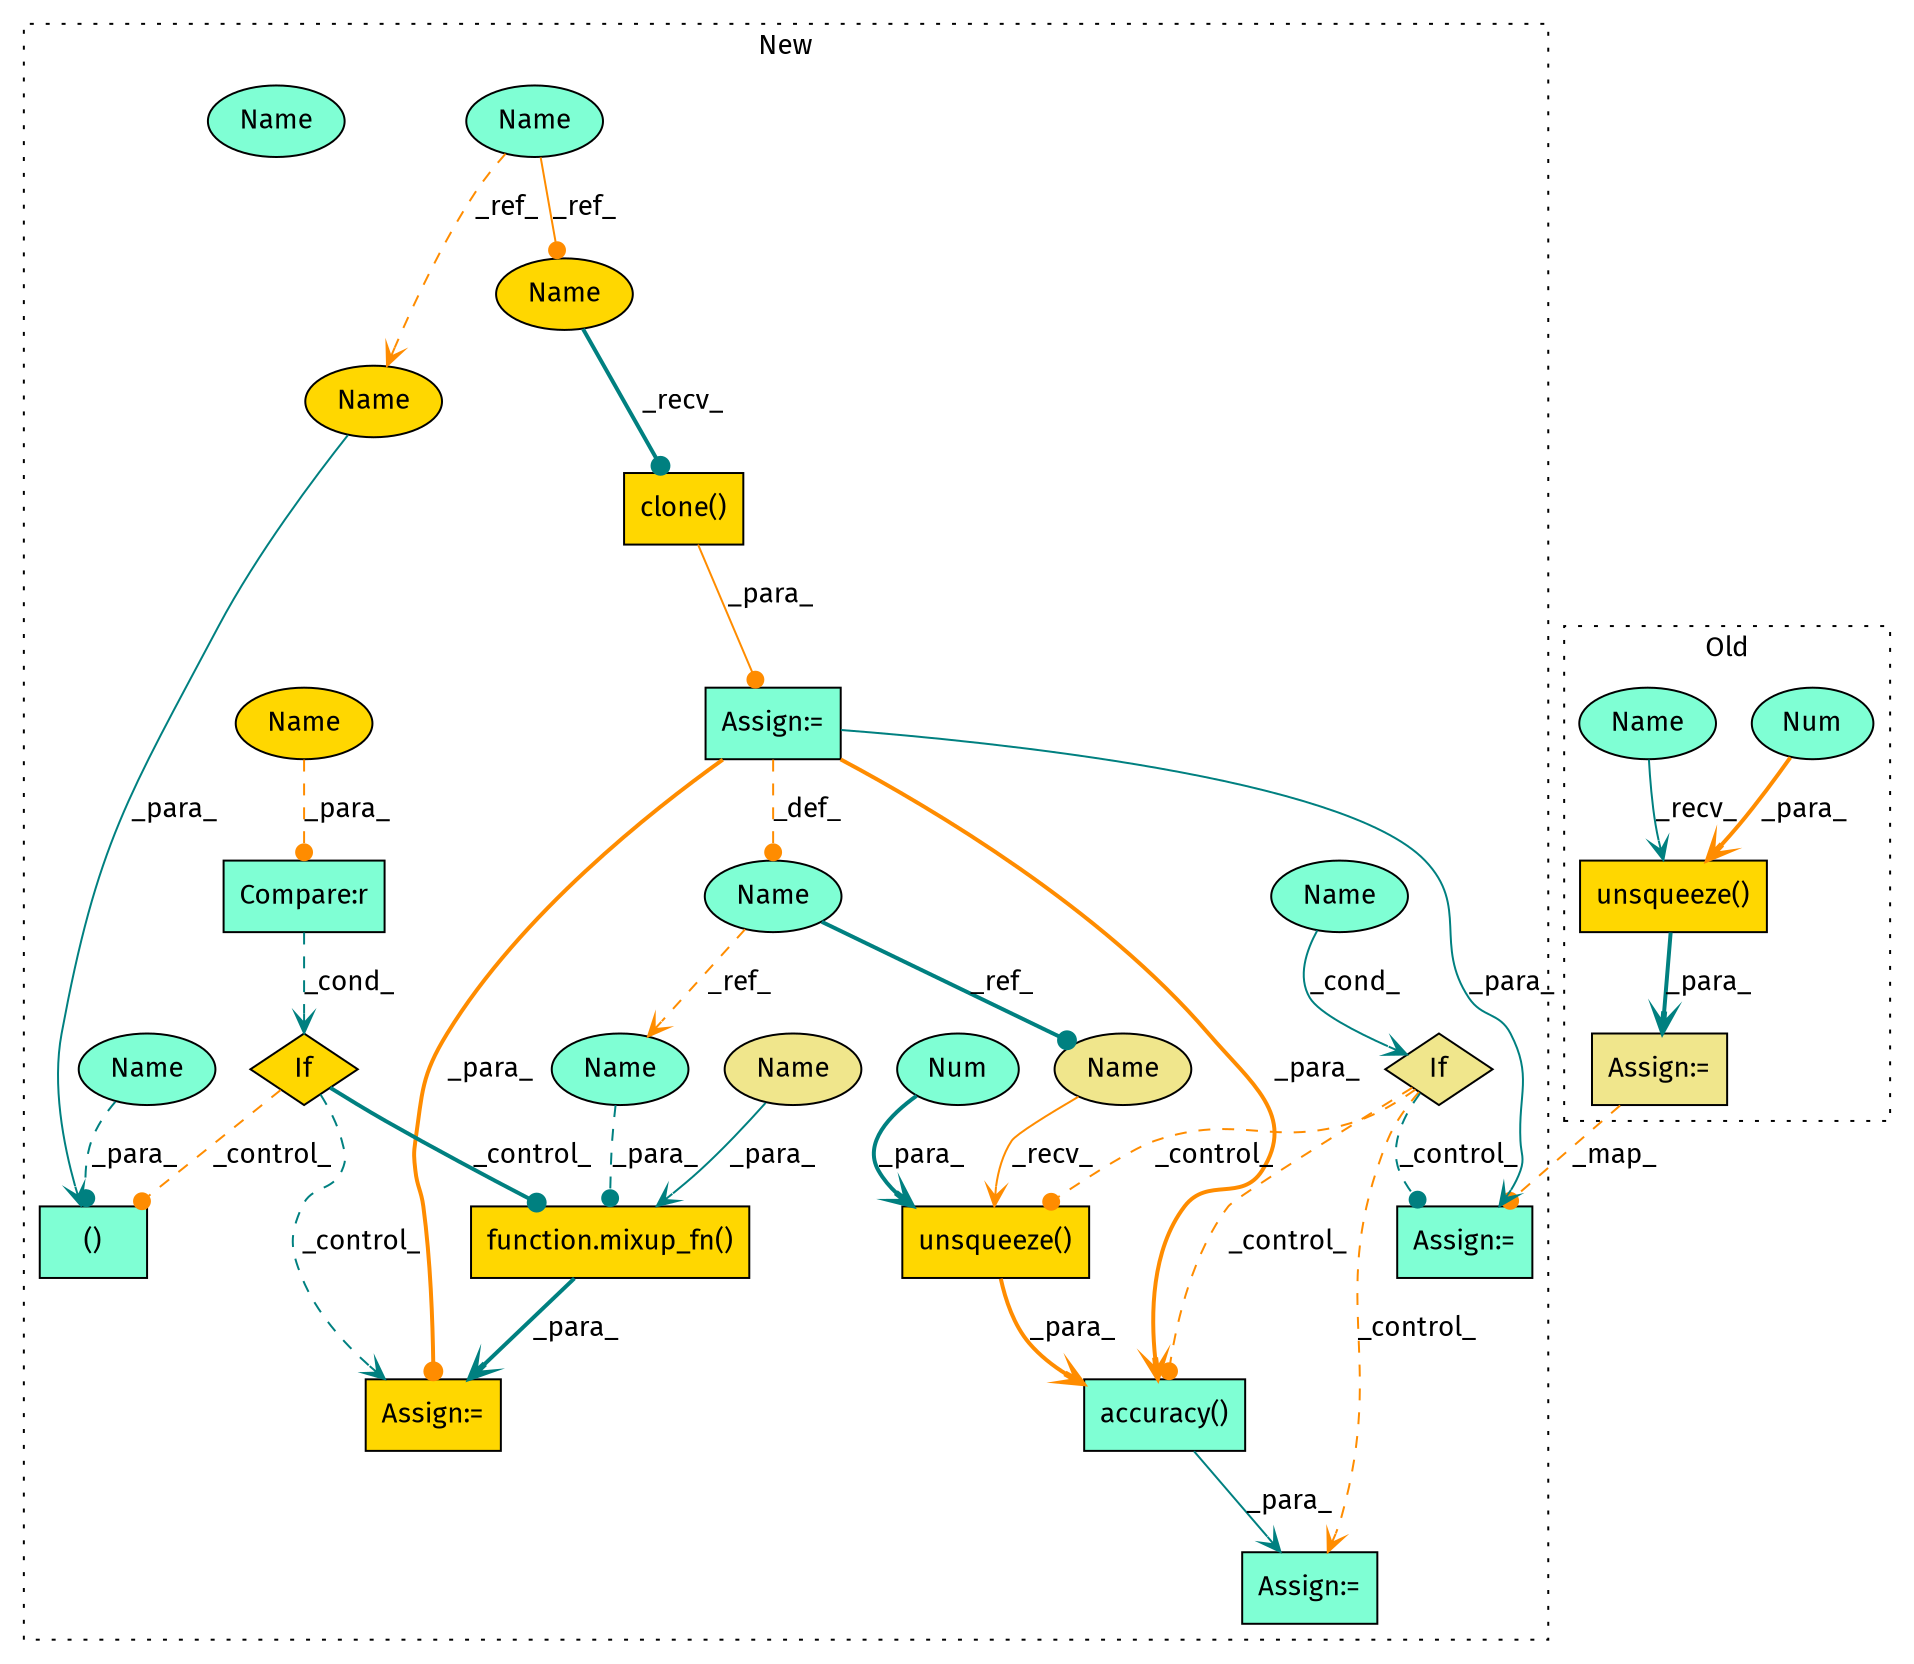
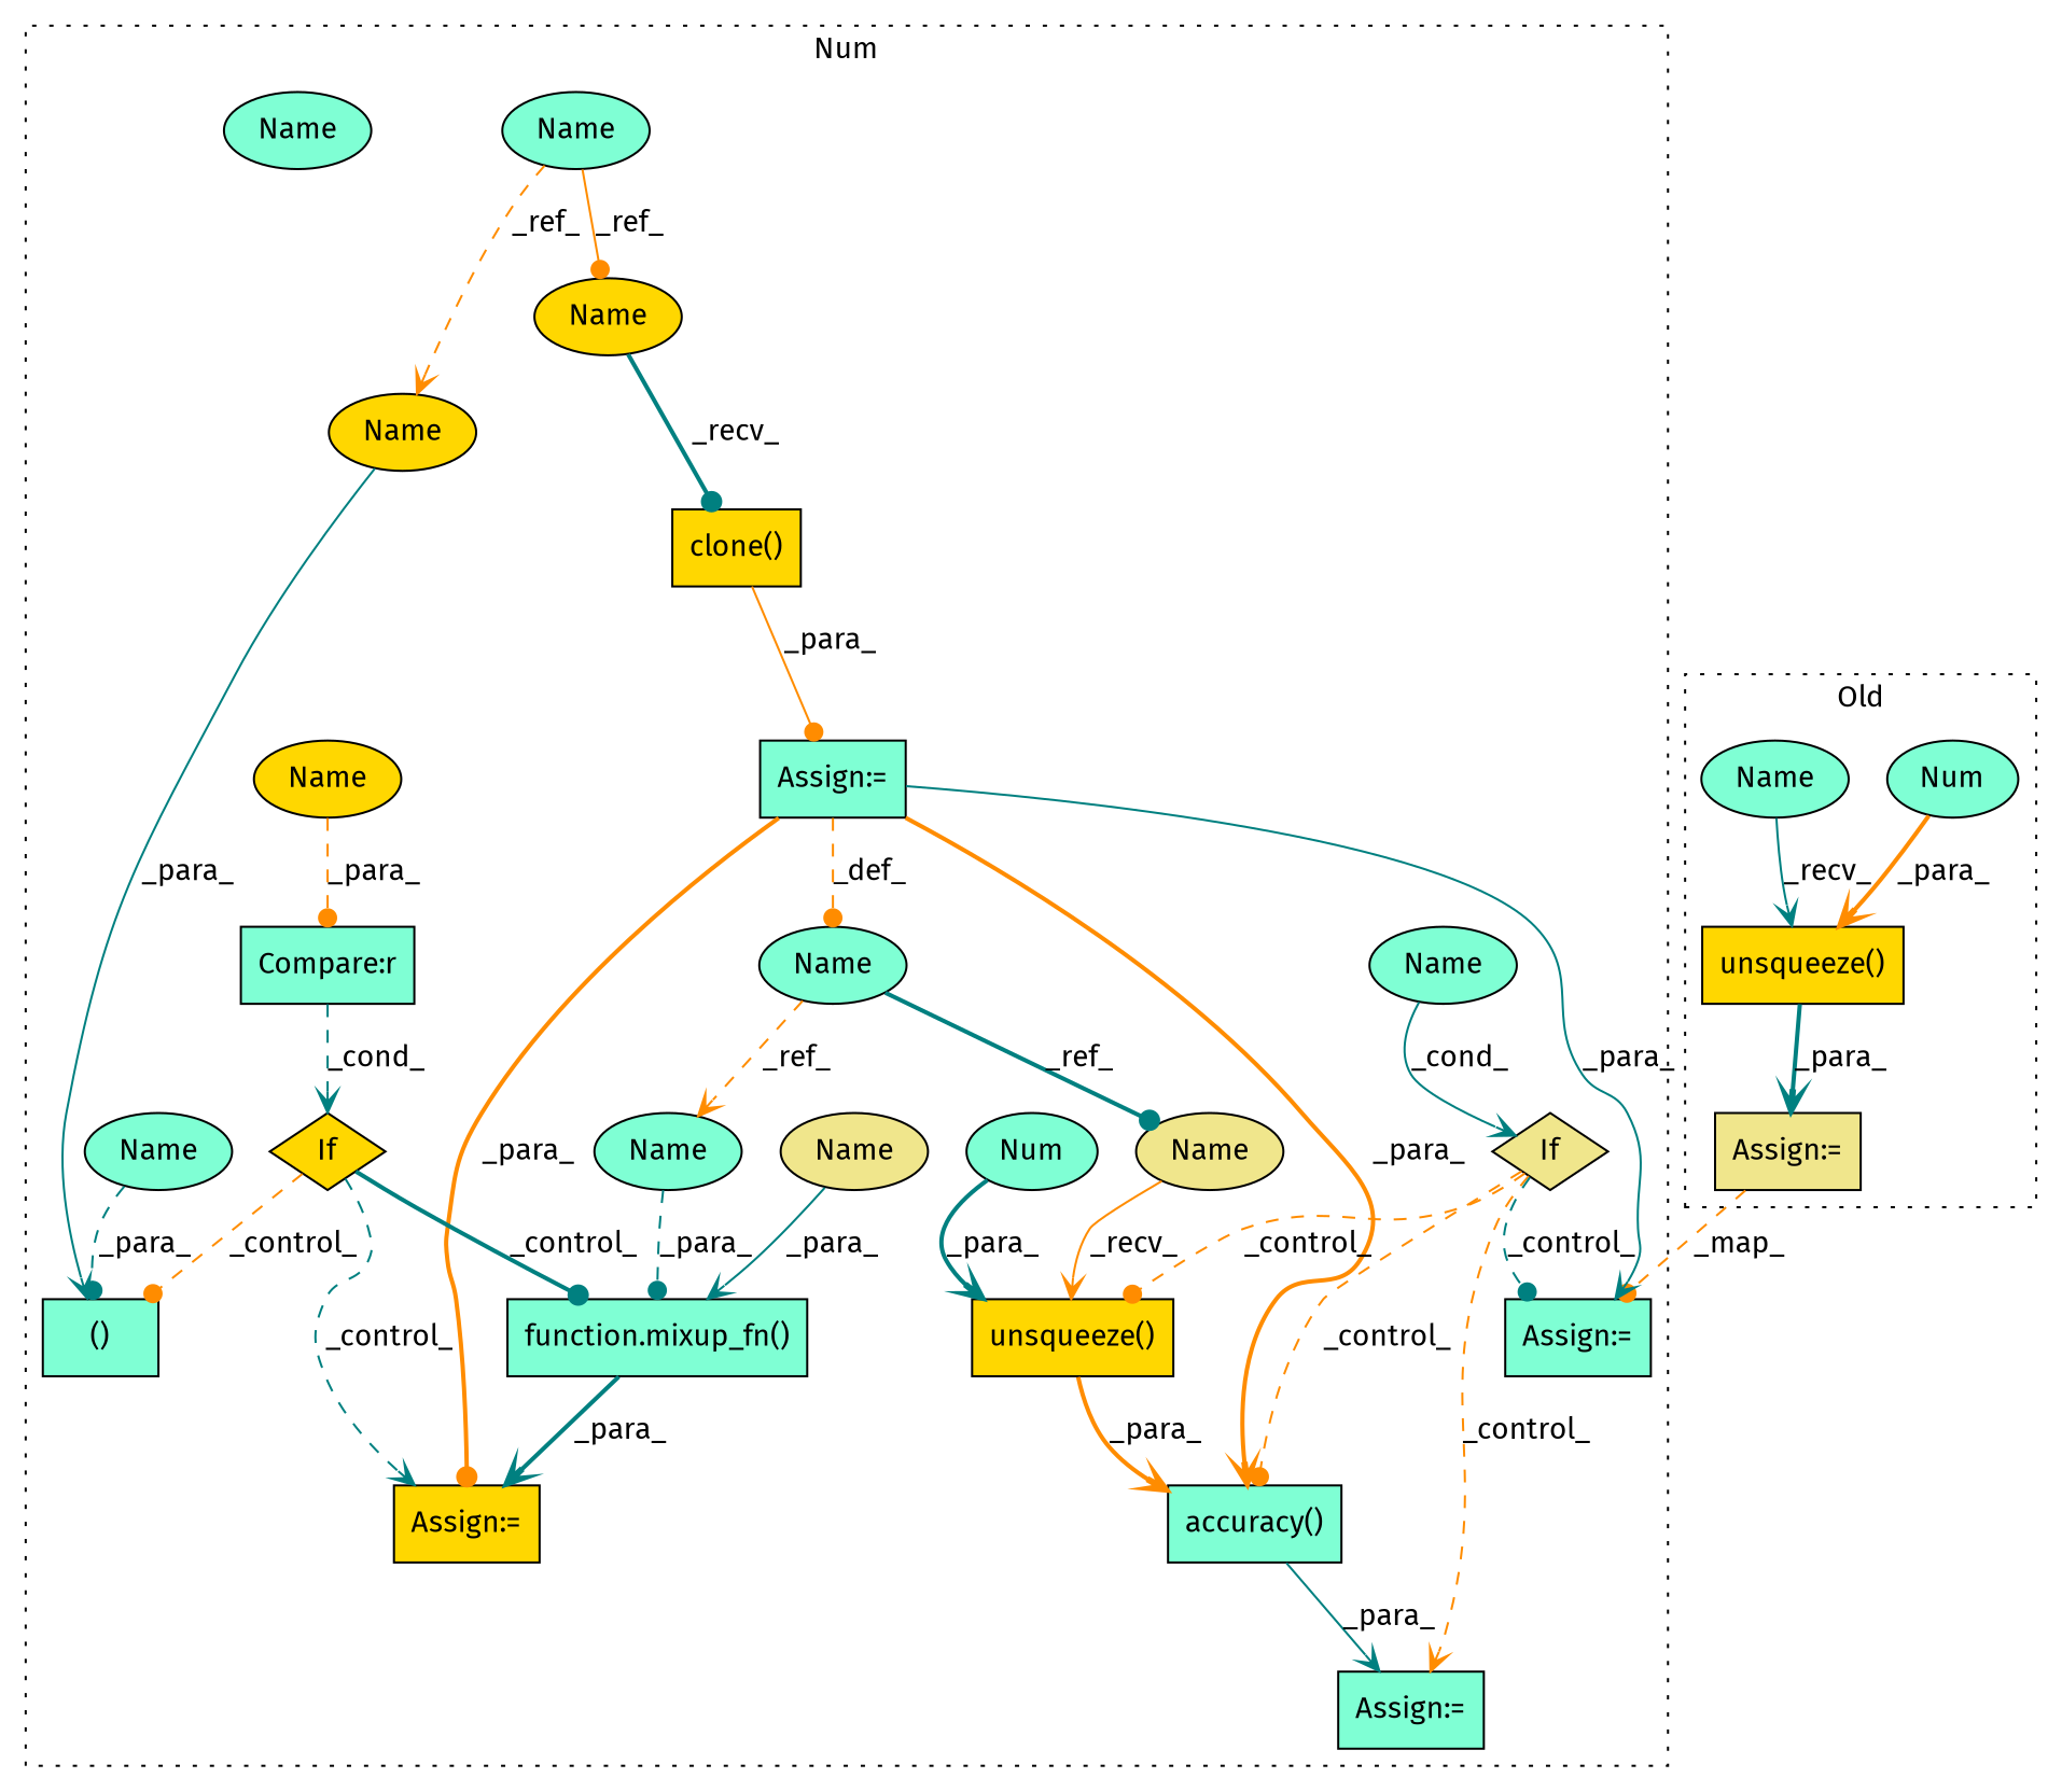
  digraph {
    fontname="Fira Sans"
    node [a=87 fillcolor=aquamarine fontname="Fira Sans" l=3 s=4312 shape=ellipse style=filled]
    edge [arrowhead=vee color=teal fontname="Fira Sans" style=dashed]
    n1 [a=75 fillcolor=gold l="16,1" label="unsqueeze()" s="4615,4632" shape=box]
    n2 [a=76 l=1 label=Num s=4631]
    n3 [a=68 fillcolor=khaki label="Assign:=" s=4583 shape=box]
    n4 [l=5 label=Name s=4615]
    n5 [a=75 fillcolor=gold l=13 label="clone()" shape=box]
    n6 [a=68 label="Assign:=" s=5539 shape=box]
    n7 [a=68 label="Assign:=" s=4309 shape=box]
    n8 [a=96 fillcolor=khaki label=If s=5438 shape=diamond]
    n9 [a=40 l=20 label="Compare:r" s=4338 shape=box]
    n10 [a=96 fillcolor=gold label=If s=4335 shape=diamond]
    n11 [a=54 l=7 label="()" s=4377 shape=box]
    n12 [l=5 label=Name s=4275]
    n13 [l=8 label=Name s=5441]
    n14 [a=75 fillcolor=gold l="21,1" label="unsqueeze()" s="5571,5593" shape=box]
    n15 [a=76 l=1 label=Num s=5592]
    n16 [a=75 l="23,1" label="accuracy()" s="5542,5594" shape=box]
    n17 [a=68 label="Assign:=" s=5466 shape=box]
-   n18 [a=75 fillcolor=gold l="9,1" label="function.mixup_fn()" s="4387,4413" shape=box]
+   n18 [a=75 l="9,1" label="function.mixup_fn()" s="4387,4413" shape=box]
    n19 [l=10 label=Name s=4299]
    n20 [a=68 fillcolor=gold l=10 label="Assign:=" s=4377 shape=box]
    n21 [fillcolor=gold l=5 label=Name s=4379]
    n22 [fillcolor=gold l=5 label=Name]
    n23 [fillcolor=gold l=8 label=Name s=4338]
    n24 [l=8 label=Name s=5441]
    n25 [l=5 label=Name s=4372]
    n26 [fillcolor=khaki l=5 label=Name s=4396]
    n27 [fillcolor=khaki l=10 label=Name s=5571]
    n28 [l=10 label=Name s=4403]
    subgraph cluster_1 {
      label=Old
      style=dotted
      n1
      n2
      n3
      n4
    }
    subgraph cluster_2 {
-     label=New
+     label=Num
      style=dotted
      n5
      n6
      n7
      n8
      n9
      n10
      n11
      n12
      n13
      n14
      n15
      n16
      n17
      n18
      n19
      n20
      n21
      n22
      n23
      n24
      n25
      n26
      n27
      n28
    }
    n1 -> n3 [label=_para_ style=bold]
    n2 -> n1 [color=darkorange label=_para_ style=bold]
    n3 -> n17 [arrowhead=dot color=darkorange label=_map_]
    n4 -> n1 [label=_recv_ style=solid]
    n5 -> n7 [arrowhead=dot color=darkorange label=_para_ style=solid]
    n7 -> n16 [color=darkorange label=_para_ style=bold]
    n7 -> n17 [label=_para_ style=solid]
    n7 -> n19 [arrowhead=dot color=darkorange label=_def_]
    n7 -> n20 [arrowhead=dot color=darkorange label=_para_ style=bold]
    n8 -> n6 [color=darkorange label=_control_]
    n8 -> n14 [arrowhead=dot color=darkorange label=_control_]
    n8 -> n16 [arrowhead=dot color=darkorange label=_control_]
    n8 -> n17 [arrowhead=dot label=_control_]
    n9 -> n10 [label=_cond_]
    n10 -> n11 [arrowhead=dot color=darkorange label=_control_]
    n10 -> n18 [arrowhead=dot label=_control_ style=bold]
    n10 -> n20 [label=_control_]
    n12 -> n21 [color=darkorange label=_ref_]
    n12 -> n22 [arrowhead=dot color=darkorange label=_ref_ style=solid]
    n14 -> n16 [color=darkorange label=_para_ style=bold]
    n15 -> n14 [label=_para_ style=bold]
    n16 -> n6 [label=_para_ style=solid]
    n18 -> n20 [label=_para_ style=bold]
    n19 -> n27 [arrowhead=dot label=_ref_ style=bold]
    n19 -> n28 [color=darkorange label=_ref_]
    n21 -> n11 [label=_para_ style=solid]
    n22 -> n5 [arrowhead=dot label=_recv_ style=bold]
    n23 -> n9 [arrowhead=dot color=darkorange label=_para_]
    n24 -> n8 [label=_cond_ style=solid]
    n25 -> n11 [arrowhead=dot label=_para_]
    n26 -> n18 [label=_para_ style=solid]
    n27 -> n14 [color=darkorange label=_recv_ style=solid]
    n28 -> n18 [arrowhead=dot label=_para_]
  }
